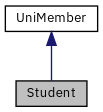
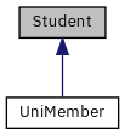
  digraph {
    fontname="IBM Plex Sans"
    node [color=black fontname="IBM Plex Sans" fontsize=10 shape=record style=filled]
    n1 [fillcolor=grey75 fontcolor=black height=0.2 label=Student width=0.4]
    n2 [fillcolor=white height=0.2 label=UniMember width=0.4]
-   n2 -> n1 [color=midnightblue dir=back fontname="IBM Plex Sans" fontsize=10 labelfontname=Helvetica labelfontsize=10 style=solid]
+   n1 -> n2 [color=midnightblue dir=back fontname="IBM Plex Sans" fontsize=10 labelfontname=Helvetica labelfontsize=10 style=solid]
  }
